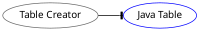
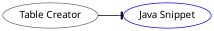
  digraph {
    rankdir=LR
    fontname="Noto Sans"
    node [fontname="Noto Sans"]
-   n1 [label="Java Table" color=blue]
+   n1 [label="Java Snippet" color=blue]
    n2 [label="Table Creator" color=gray40]
    n2 -> n1 [arrowhead=tee fontname="Noto Sans"]
  }
